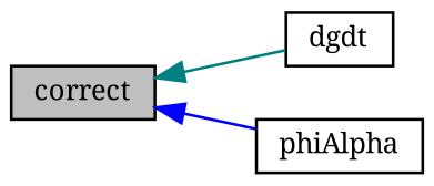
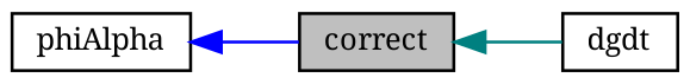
  digraph {
    fontname="Noto Serif"
    rankdir=LR
    node [color=black fontname="Noto Serif" fontsize=10 shape=record]
    edge [dir=back fontname="Noto Serif" fontsize=10 labelfontname=FreeSans labelfontsize=10 style=solid]
    n1 [fillcolor=grey75 fontcolor=black height=0.2 label=correct style=filled width=0.4]
    n2 [height=0.2 label=dgdt width=0.4]
    n3 [height=0.2 label=phiAlpha width=0.4]
    n1 -> n2 [color=teal]
-   n1 -> n3 [color=blue]
+   n3 -> n1 [color=blue]
  }
